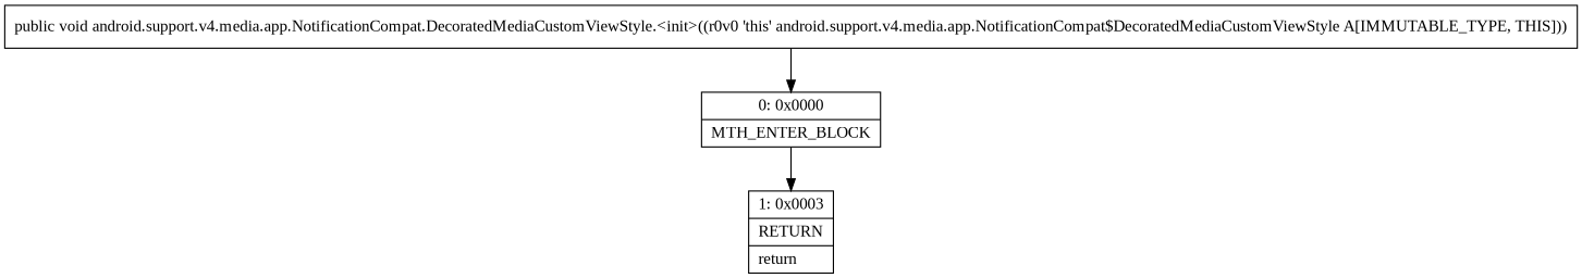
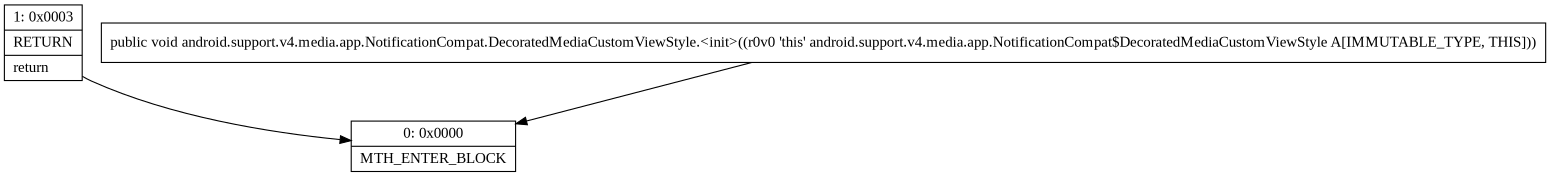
  digraph {
    fontname="Liberation Serif"
    node [shape=record fontname="Liberation Serif"]
    edge [fontname="Liberation Serif"]
    n1 [label="{0\:\ 0x0000|MTH_ENTER_BLOCK\l}"]
    n2 [label="{1\:\ 0x0003|RETURN\l|return\l}"]
    n3 [label="{public void android.support.v4.media.app.NotificationCompat.DecoratedMediaCustomViewStyle.\<init\>((r0v0 'this' android.support.v4.media.app.NotificationCompat$DecoratedMediaCustomViewStyle A[IMMUTABLE_TYPE, THIS])) }"]
-   n1 -> n2
+   n2 -> n1
    n3 -> n1
  }
